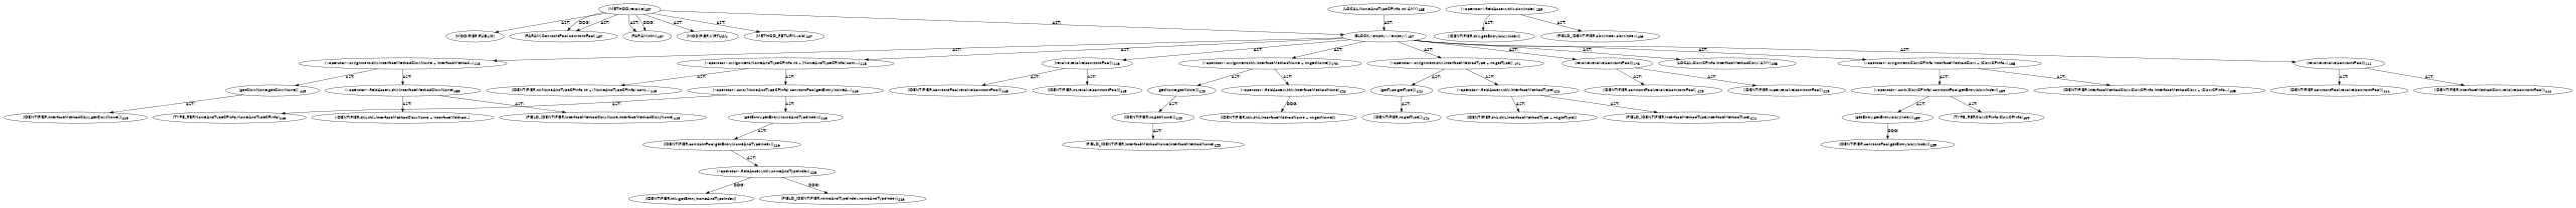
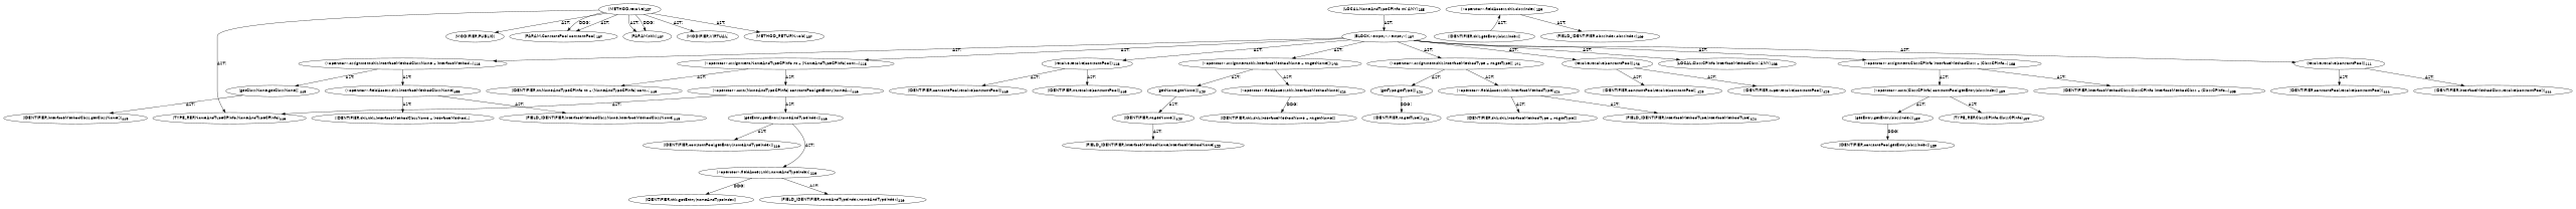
  digraph {
    fontname=Lato
    node [fontname=Lato]
    edge [fontname=Lato]
    n1 [label=<(METHOD,resolve)<SUB>107</SUB>>]
    n2 [label=<(PARAM,this)<SUB>107</SUB>>]
    n3 [label=<(PARAM,ConstantPool constantPool)<SUB>107</SUB>>]
    n4 [label=<(BLOCK,&lt;empty&gt;,&lt;empty&gt;)<SUB>107</SUB>>]
    n5 [label=<(MODIFIER,PUBLIC)>]
    n6 [label=<(MODIFIER,VIRTUAL)>]
    n7 [label=<(METHOD_RETURN,void)<SUB>107</SUB>>]
    n8 [label=<(LOCAL,ClassCPInfo interfaceMethodClass: ANY)<SUB>108</SUB>>]
    n9 [label=<(&lt;operator&gt;.assignment,ClassCPInfo interfaceMethodClass = (ClassCPInfo...)<SUB>108</SUB>>]
    n10 [label=<(resolve,resolve(constantPool))<SUB>111</SUB>>]
    n11 [label=<(&lt;operator&gt;.assignment,this.interfaceMethodClassName = interfaceMethod...)<SUB>113</SUB>>]
    n12 [label=<(&lt;operator&gt;.assignment,NameAndTypeCPInfo nt = (NameAndTypeCPInfo) cons...)<SUB>115</SUB>>]
    n13 [label=<(resolve,resolve(constantPool))<SUB>118</SUB>>]
    n14 [label=<(&lt;operator&gt;.assignment,this.interfaceMethodName = nt.getName())<SUB>120</SUB>>]
    n15 [label=<(&lt;operator&gt;.assignment,this.interfaceMethodType = nt.getType())<SUB>121</SUB>>]
    n16 [label=<(resolve,resolve(constantPool))<SUB>123</SUB>>]
    n17 [label=<(IDENTIFIER,interfaceMethodClass,ClassCPInfo interfaceMethodClass = (ClassCPInfo...)<SUB>108</SUB>>]
    n18 [label=<(&lt;operator&gt;.cast,(ClassCPInfo) constantPool.getEntry(classIndex))<SUB>109</SUB>>]
    n19 [label=<(IDENTIFIER,interfaceMethodClass,resolve(constantPool))<SUB>111</SUB>>]
    n20 [label=<(IDENTIFIER,constantPool,resolve(constantPool))<SUB>111</SUB>>]
    n21 [label=<(&lt;operator&gt;.fieldAccess,this.interfaceMethodClassName)<SUB>183</SUB>>]
    n22 [label=<(getClassName,getClassName())<SUB>113</SUB>>]
    n23 [label=<(LOCAL,NameAndTypeCPInfo nt: ANY)<SUB>135</SUB>>]
    n24 [label=<(IDENTIFIER,nt,NameAndTypeCPInfo nt = (NameAndTypeCPInfo) cons...)<SUB>115</SUB>>]
    n25 [label=<(&lt;operator&gt;.cast,(NameAndTypeCPInfo) constantPool.getEntry(nameA...)<SUB>116</SUB>>]
    n26 [label=<(IDENTIFIER,nt,resolve(constantPool))<SUB>118</SUB>>]
    n27 [label=<(IDENTIFIER,constantPool,resolve(constantPool))<SUB>118</SUB>>]
    n28 [label=<(&lt;operator&gt;.fieldAccess,this.interfaceMethodName)<SUB>124</SUB>>]
    n29 [label=<(getName,getName())<SUB>120</SUB>>]
    n30 [label=<(&lt;operator&gt;.fieldAccess,this.interfaceMethodType)<SUB>121</SUB>>]
    n31 [label=<(getType,getType())<SUB>121</SUB>>]
    n32 [label=<(IDENTIFIER,super,resolve(constantPool))<SUB>123</SUB>>]
    n33 [label=<(IDENTIFIER,constantPool,resolve(constantPool))<SUB>123</SUB>>]
    n34 [label=<(TYPE_REF,ClassCPInfo,ClassCPInfo)<SUB>109</SUB>>]
    n35 [label=<(getEntry,getEntry(classIndex))<SUB>189</SUB>>]
    n36 [label=<(IDENTIFIER,constantPool,getEntry(classIndex))<SUB>109</SUB>>]
    n37 [label=<(&lt;operator&gt;.fieldAccess,this.classIndex)<SUB>109</SUB>>]
    n38 [label=<(IDENTIFIER,this,getEntry(classIndex))>]
    n39 [label=<(FIELD_IDENTIFIER,classIndex,classIndex)<SUB>109</SUB>>]
    n40 [label=<(IDENTIFIER,this,this.interfaceMethodClassName = interfaceMethod...)>]
    n41 [label=<(FIELD_IDENTIFIER,interfaceMethodClassName,interfaceMethodClassName)<SUB>113</SUB>>]
    n42 [label=<(IDENTIFIER,interfaceMethodClass,getClassName())<SUB>113</SUB>>]
    n43 [label=<(TYPE_REF,NameAndTypeCPInfo,NameAndTypeCPInfo)<SUB>116</SUB>>]
    n44 [label=<(getEntry,getEntry(nameAndTypeIndex))<SUB>116</SUB>>]
    n45 [label=<(IDENTIFIER,constantPool,getEntry(nameAndTypeIndex))<SUB>116</SUB>>]
    n46 [label=<(&lt;operator&gt;.fieldAccess,this.nameAndTypeIndex)<SUB>116</SUB>>]
    n47 [label=<(IDENTIFIER,this,getEntry(nameAndTypeIndex))>]
    n48 [label=<(FIELD_IDENTIFIER,nameAndTypeIndex,nameAndTypeIndex)<SUB>116</SUB>>]
    n49 [label=<(IDENTIFIER,this,this.interfaceMethodName = nt.getName())>]
    n50 [label=<(IDENTIFIER,nt,getName())<SUB>120</SUB>>]
    n51 [label=<(FIELD_IDENTIFIER,interfaceMethodName,interfaceMethodName)<SUB>120</SUB>>]
    n52 [label=<(IDENTIFIER,this,this.interfaceMethodType = nt.getType())>]
    n53 [label=<(FIELD_IDENTIFIER,interfaceMethodType,interfaceMethodType)<SUB>121</SUB>>]
    n54 [label=<(IDENTIFIER,nt,getType())<SUB>121</SUB>>]
    n1 -> n2 [label="AST: "]
    n1 -> n2 [label="DDG: "]
    n1 -> n3 [label="AST: "]
    n1 -> n3 [label="DDG: "]
-   n1 -> n4 [label="AST: "]
+   n1 -> n43 [label="AST: "]
    n1 -> n5 [label="AST: "]
    n1 -> n6 [label="AST: "]
    n1 -> n7 [label="AST: "]
    n4 -> n8 [label="AST: "]
    n4 -> n9 [label="AST: "]
    n4 -> n10 [label="AST: "]
    n4 -> n11 [label="AST: "]
    n4 -> n12 [label="AST: "]
    n4 -> n13 [label="AST: "]
    n4 -> n14 [label="AST: "]
    n4 -> n15 [label="AST: "]
    n4 -> n16 [label="AST: "]
    n9 -> n17 [label="AST: "]
    n9 -> n18 [label="AST: "]
    n10 -> n19 [label="AST: "]
    n10 -> n20 [label="AST: "]
    n11 -> n21 [label="AST: "]
    n11 -> n22 [label="AST: "]
    n12 -> n24 [label="AST: "]
    n12 -> n25 [label="AST: "]
    n13 -> n26 [label="AST: "]
    n13 -> n27 [label="AST: "]
    n14 -> n28 [label="AST: "]
    n14 -> n29 [label="AST: "]
    n15 -> n30 [label="AST: "]
    n15 -> n31 [label="AST: "]
    n16 -> n32 [label="AST: "]
    n16 -> n33 [label="AST: "]
    n18 -> n34 [label="AST: "]
    n18 -> n35 [label="AST: "]
    n21 -> n40 [label="AST: "]
    n21 -> n41 [label="AST: "]
    n22 -> n42 [label="AST: "]
    n23 -> n4 [label="AST: "]
    n25 -> n43 [label="AST: "]
    n25 -> n44 [label="AST: "]
    n28 -> n49 [label="DDG: "]
    n29 -> n50 [label="AST: "]
    n30 -> n52 [label="AST: "]
    n30 -> n53 [label="AST: "]
-   n31 -> n54 [label="AST: "]
+   n31 -> n54 [label="DDG: "]
    n35 -> n36 [label="DDG: "]
-   n37 -> n38 [label="AST: "]
+   n38 -> n37 [label="AST: "]
    n37 -> n39 [label="AST: "]
    n44 -> n45 [label="AST: "]
-   n45 -> n46 [label="AST: "]
+   n44 -> n46 [label="AST: "]
    n46 -> n47 [label="DDG: "]
-   n46 -> n48 [label="DDG: "]
+   n46 -> n48 [label="AST: "]
    n50 -> n51 [label="AST: "]
  }
